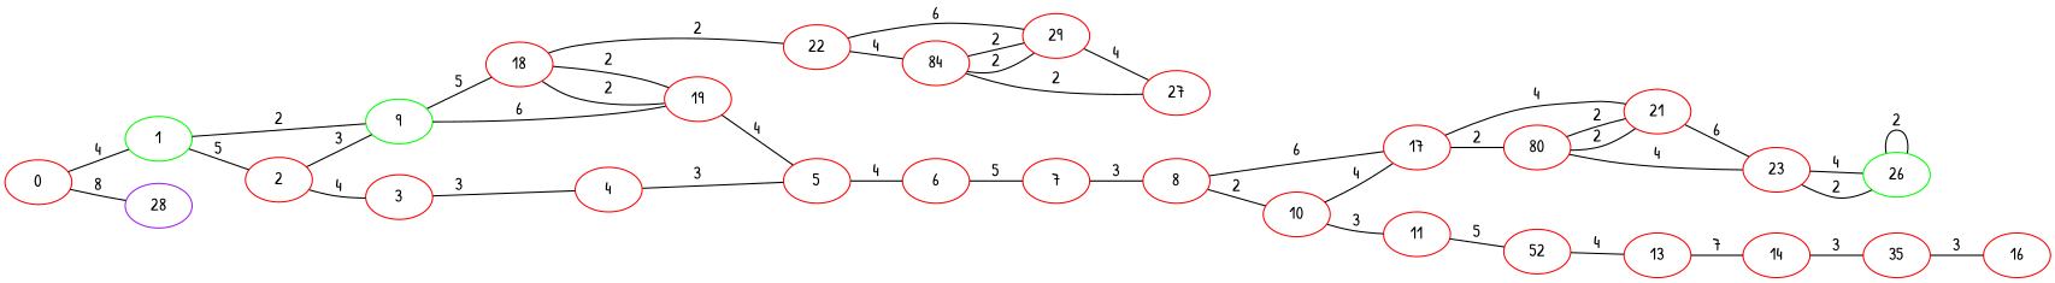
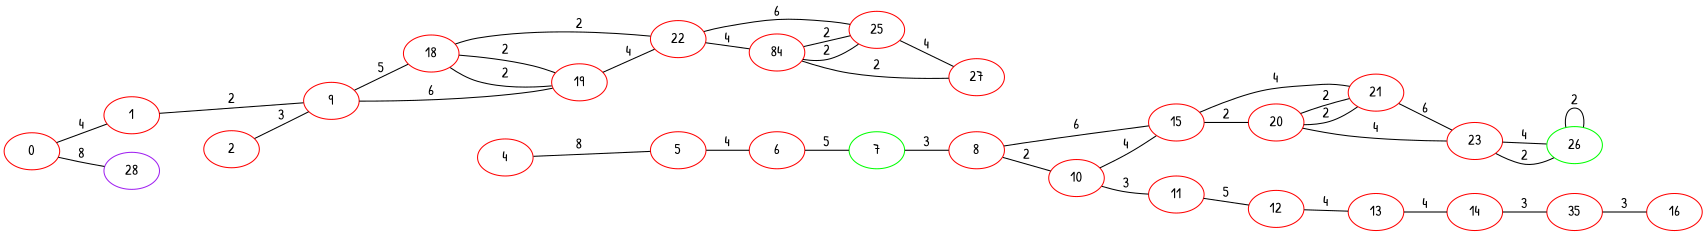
  graph {
    fontname="Patrick Hand"
    rankdir=LR
    node [color=red fontname="Patrick Hand" weight=1]
    edge [fontname="Patrick Hand"]
-   1 [color=green weight=2]
+   1 [weight=2]
    0
    28 [color=purple weight=4]
    2
-   9 [color=green]
-   3
+   9
    18
    19
    4
    5
    6
-   7
+   7 [color=green]
    8
    10
-   17
+   17 [label=15]
    11
-   20 [label=80]
+   20
    21
    22
-   12 [label=52]
+   12
    13
    14
    n23 [label=35]
    16
    23
    n26 [label=84]
-   25 [label=29]
+   25
    26 [color=green weight=2]
    27
-   1 -- 2 [label=5]
    1 -- 9 [label=2]
    0 -- 1 [label=4]
    0 -- 28 [label=8]
    2 -- 9 [label=3]
-   2 -- 3 [label=4]
    9 -- 18 [label=5]
    9 -- 19 [label=6]
-   3 -- 4 [label=3]
    18 -- 19 [label=2]
    18 -- 19 [label=2]
    18 -- 22 [label=2]
-   19 -- 5 [label=4]
-   4 -- 5 [label=3]
+   19 -- 22 [label=4]
+   4 -- 5 [label=8]
    5 -- 6 [label=4]
    6 -- 7 [label=5]
    7 -- 8 [label=3]
    8 -- 10 [label=2]
    8 -- 17 [label=6]
    10 -- 17 [label=4]
    10 -- 11 [label=3]
    17 -- 20 [label=2]
    17 -- 21 [label=4]
    11 -- 12 [label=5]
    20 -- 21 [label=2]
    20 -- 21 [label=2]
    20 -- 23 [label=4]
    21 -- 23 [label=6]
    22 -- n26 [label=4]
    22 -- 25 [label=6]
    12 -- 13 [label=4]
-   13 -- 14 [label=7]
+   13 -- 14 [label=4]
    14 -- n23 [label=3]
    n23 -- 16 [label=3]
    23 -- 26 [label=2]
    23 -- 26 [label=4]
    n26 -- 25 [label=2]
    n26 -- 25 [label=2]
    n26 -- 27 [label=2]
    25 -- 27 [label=4]
    26 -- 26 [label=2]
  }
